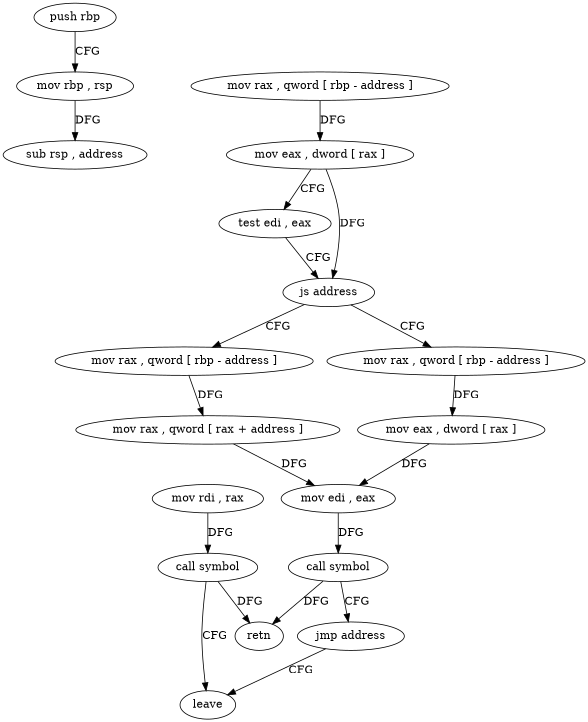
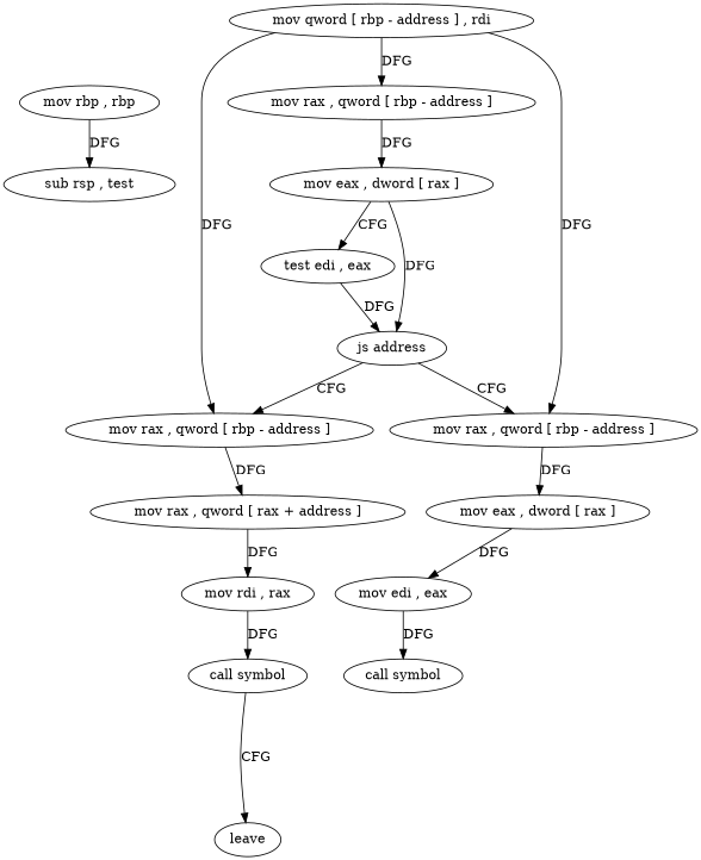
  digraph {
-   n1 [label="push rbp"]
-   n2 [label="mov rbp , rsp"]
-   n3 [label="sub rsp , address"]
+   n2 [label="mov rbp , rbp"]
+   n3 [label="sub rsp , test"]
+   n4 [label="mov qword [ rbp - address ] , rdi"]
    n5 [label="mov rax , qword [ rbp - address ]"]
    n6 [label="mov rax , qword [ rbp - address ]"]
    n7 [label="mov rax , qword [ rbp - address ]"]
    n8 [label="mov eax , dword [ rax ]"]
    n9 [label="mov rax , qword [ rax + address ]"]
    n10 [label="mov eax , dword [ rax ]"]
    n11 [label="test edi , eax"]
    n12 [label="js address"]
    n13 [label="mov rdi , rax"]
    n14 [label="mov edi , eax"]
    n15 [label="call symbol"]
    n16 [label=leave]
-   n17 [label=retn]
    n18 [label="call symbol"]
-   n19 [label="jmp address"]
-   n1 -> n2 [label=CFG]
    n2 -> n3 [label=DFG]
+   n4 -> n5 [label=DFG]
+   n4 -> n6 [label=DFG]
+   n4 -> n7 [label=DFG]
    n5 -> n8 [label=DFG]
    n6 -> n9 [label=DFG]
    n7 -> n10 [label=DFG]
    n8 -> n11 [label=CFG]
    n8 -> n12 [label=DFG]
-   n9 -> n14 [label=DFG]
+   n9 -> n13 [label=DFG]
    n10 -> n14 [label=DFG]
-   n11 -> n12 [label=CFG]
+   n11 -> n12 [label=DFG]
    n12 -> n6 [label=CFG]
    n12 -> n7 [label=CFG]
    n13 -> n15 [label=DFG]
    n14 -> n18 [label=DFG]
    n15 -> n16 [label=CFG]
-   n15 -> n17 [label=DFG]
-   n18 -> n17 [label=DFG]
-   n18 -> n19 [label=CFG]
-   n19 -> n16 [label=CFG]
  }
